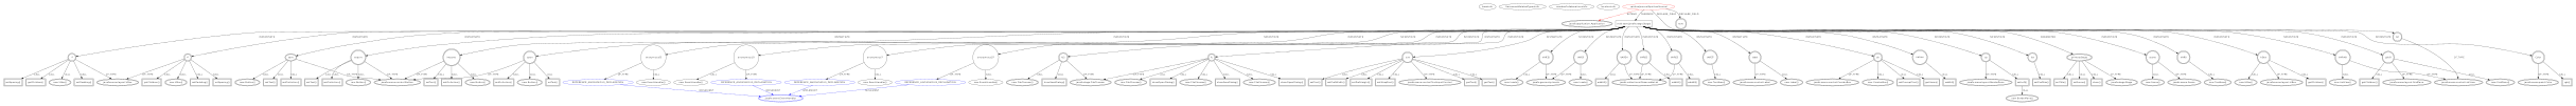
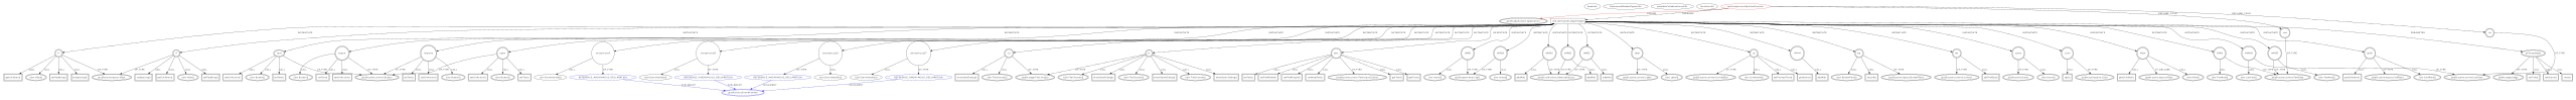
  digraph {
    fontname=Montserrat
    node [fontname=Montserrat isFrameworkType=true vertexType=INSIDE_CALL peripheries=2]
    edge [fontname=Montserrat]
    baseInfo [category=extension_graph graphId=3414 isAnonymous=false possibleRelation=true isFrameworkType="" vertexType="" peripheries=""]
    frameworkRelatedTypesInfo [0="javafx.application.Application" isFrameworkType="" vertexType="" peripheries=""]
    possibleCollaborationsInfo [0="3414~OVERRIDING_METHOD_DECLARATION-INSTANTIATION-~javafx.application.Application ~javafx.event.EventHandler ~false~true" isFrameworkType="" vertexType="" peripheries=""]
    locationInfo [contextSignature=SpiritualJournal filePath="/jwhistine-cs246/cs246-master/src/spiritualjournal/SpiritualJournal.java" graphId=3414 projectName="jwhistine-cs246" isFrameworkType="" vertexType="" peripheries=""]
    n5 [color=red isFrameworkType=false label="spiritualjournal.SpiritualJournal" vertexType=ROOT_CLIENT_CLASS_DECLARATION peripheries=""]
    n6 [label="javafx.application.Application" vertexType=FRAMEWORK_CLASS_TYPE]
    n7 [label=list shape=circle vertexType=FIELD_DECLARATION]
    n8 [label=text shape=circle vertexType=FIELD_DECLARATION]
    n9 [isFrameworkType=false label="void start(javafx.stage.Stage)" shape=box vertexType=OVERRIDING_METHOD_DECLARATION peripheries=""]
    n10 [label="javafx.scene.control.ListView" vertexType=FRAMEWORK_CLASS_TYPE]
+   n11 [label="javafx.scene.control.TextArea" vertexType=FRAMEWORK_CLASS_TYPE]
    n12 [label=primaryStage vertexType=PARAMETER_DECLARATION]
    n13 [label=VAR0 shape=circle vertexType=VARIABLE_EXPRESION]
    n14 [label=hBox shape=circle vertexType=VARIABLE_EXPRESION]
    n15 [label=grid1 shape=circle vertexType=VARIABLE_EXPRESION]
    n16 [label=v1 shape=circle vertexType=VARIABLE_EXPRESION]
    n17 [label=open shape=circle vertexType=VARIABLE_EXPRESION]
    n18 [isFrameworkType=false label=anonymous7 shape=circle vertexType=VARIABLE_EXPRESION peripheries=""]
    n19 [label=fc shape=circle vertexType=VARIABLE_EXPRESION]
    n20 [label=save shape=ellipse vertexType=VARIABLE_EXPRESION]
    n21 [isFrameworkType=false label=anonymous13 shape=circle vertexType=VARIABLE_EXPRESION peripheries=""]
    n22 [label=fc2 shape=circle vertexType=VARIABLE_EXPRESION]
    n23 [label=text shape=circle vertexType=VARIABLE_EXPRESION]
    n24 [label=export shape=circle vertexType=VARIABLE_EXPRESION]
    n25 [isFrameworkType=false label=anonymous21 shape=circle vertexType=VARIABLE_EXPRESION peripheries=""]
    n26 [label=imports shape=circle vertexType=VARIABLE_EXPRESION]
    n27 [isFrameworkType=false label=anonymous27 shape=circle vertexType=VARIABLE_EXPRESION peripheries=""]
    n28 [label=VAR32 shape=circle vertexType=VARIABLE_EXPRESION]
    n29 [label=VAR34 shape=circle vertexType=VARIABLE_EXPRESION]
    n30 [label=v2 shape=circle vertexType=VARIABLE_EXPRESION]
    n31 [label=VAR37 shape=circle vertexType=VARIABLE_EXPRESION]
    n32 [label=label shape=circle vertexType=VARIABLE_EXPRESION]
    n33 [label=cb shape=circle vertexType=VARIABLE_EXPRESION]
    n34 [label=VAR44 shape=circle vertexType=VARIABLE_EXPRESION]
    n35 [label=bp shape=circle vertexType=VARIABLE_EXPRESION]
    n36 [label=VAR48 shape=circle vertexType=VARIABLE_EXPRESION]
    n37 [label=list shape=circle vertexType=VARIABLE_EXPRESION]
    n38 [label=VAR51 shape=circle vertexType=VARIABLE_EXPRESION]
    n39 [label=VAR53 shape=circle vertexType=VARIABLE_EXPRESION]
    n40 [label=VAR55 shape=circle vertexType=VARIABLE_EXPRESION]
    n41 [label=scene shape=circle vertexType=VARIABLE_EXPRESION]
    n42 [label=Color shape=circle vertexType=VARIABLE_EXPRESION]
    n43 [label="javafx.stage.Stage" vertexType=FRAMEWORK_CLASS_TYPE]
    n44 [label="setTitle()" shape=box]
    n45 [label="setScene()" shape=box]
    n46 [label="show()" shape=box]
    n47 [label="new TextArea()" vertexType=CONSTRUCTOR_CALL]
    n48 [label="javafx.scene.layout.HBox" vertexType=FRAMEWORK_CLASS_TYPE]
    n49 [label="new HBox()" vertexType=CONSTRUCTOR_CALL]
    n50 [label="getChildren()" shape=box]
    n51 [label="javafx.scene.layout.GridPane" vertexType=FRAMEWORK_CLASS_TYPE]
    n52 [label="new GridPane()" vertexType=CONSTRUCTOR_CALL]
    n53 [label="getChildren()" shape=box]
    n54 [label="javafx.scene.layout.VBox" vertexType=FRAMEWORK_CLASS_TYPE]
    n55 [label="new VBox()" vertexType=CONSTRUCTOR_CALL]
    n56 [label="setPadding()" shape=box]
    n57 [label="setSpacing()" shape=box]
    n58 [label="getChildren()" shape=box]
    n59 [label="javafx.scene.control.Button" vertexType=FRAMEWORK_CLASS_TYPE]
    n60 [label="new Button()" vertexType=CONSTRUCTOR_CALL]
    n61 [label="setText()" shape=box]
    n62 [label="setOnAction()" shape=box]
    n63 [color=blue isFrameworkType=false label=REFERENCE_ANONYMOUS_DECLARATION vertexType=REFERENCE_ANONYMOUS_DECLARATION peripheries=""]
    n64 [isFrameworkType=false label="new EventHandler()" vertexType=CONSTRUCTOR_CALL peripheries=""]
    n65 [label="javafx.stage.FileChooser" vertexType=FRAMEWORK_CLASS_TYPE]
    n66 [label="new FileChooser()" vertexType=CONSTRUCTOR_CALL]
    n67 [label="showOpenDialog()" shape=box]
    n68 [label="new FileChooser()" vertexType=CONSTRUCTOR_CALL]
    n69 [label="showSaveDialog()" shape=box]
    n70 [label="new FileChooser()" vertexType=CONSTRUCTOR_CALL]
    n71 [label="showOpenDialog()" shape=box]
    n72 [label="new Button()" vertexType=CONSTRUCTOR_CALL]
    n73 [label="setText()" shape=box]
    n74 [label="setOnAction()" shape=box]
    n75 [color=blue isFrameworkType=false label=REFERENCE_ANONYMOUS_DECLARATION vertexType=REFERENCE_ANONYMOUS_DECLARATION peripheries=""]
    n76 [isFrameworkType=false label="new EventHandler()" vertexType=CONSTRUCTOR_CALL peripheries=""]
    n77 [label="new FileChooser()" vertexType=CONSTRUCTOR_CALL]
    n78 [label="showSaveDialog()" shape=box]
    n79 [label="javafx.scene.control.TextInputControl" vertexType=FRAMEWORK_CLASS_TYPE]
    n80 [label="getText()" shape=box]
    n81 [label="getText()" shape=box]
    n82 [label="setText()" shape=box]
    n83 [label="setPrefWidth()" shape=box]
    n84 [label="setPrefHeight()" shape=box]
    n85 [label="setWrapText()" shape=box]
    n86 [label="new Button()" vertexType=CONSTRUCTOR_CALL]
    n87 [label="setText()" shape=box]
    n88 [label="setOnAction()" shape=box]
    n89 [color=blue isFrameworkType=false label=REFERENCE_ANONYMOUS_DECLARATION vertexType=REFERENCE_ANONYMOUS_DECLARATION peripheries=""]
    n90 [isFrameworkType=false label="new EventHandler()" vertexType=CONSTRUCTOR_CALL peripheries=""]
    n91 [label="new Button()" vertexType=CONSTRUCTOR_CALL]
    n92 [label="setText()" shape=box]
    n93 [label="setOnAction()" shape=box]
    n94 [color=blue isFrameworkType=false label=REFERENCE_ANONYMOUS_DECLARATION vertexType=REFERENCE_ANONYMOUS_DECLARATION peripheries=""]
    n95 [isFrameworkType=false label="new EventHandler()" vertexType=CONSTRUCTOR_CALL peripheries=""]
    n96 [label="javafx.geometry.Insets" vertexType=FRAMEWORK_CLASS_TYPE]
    n97 [label="new Insets()" vertexType=CONSTRUCTOR_CALL]
    n98 [label="javafx.collections.ObservableList" vertexType=FRAMEWORK_INTERFACE_TYPE]
    n99 [label="addAll()" shape=box]
    n100 [label="new VBox()" vertexType=CONSTRUCTOR_CALL]
    n101 [label="setPadding()" shape=box]
    n102 [label="setSpacing()" shape=box]
    n103 [label="getChildren()" shape=box]
    n104 [label="new TextArea()" vertexType=CONSTRUCTOR_CALL]
    n105 [label="javafx.scene.control.Label" vertexType=FRAMEWORK_CLASS_TYPE]
    n106 [label="new Label()" vertexType=CONSTRUCTOR_CALL]
    n107 [label="javafx.scene.control.ComboBox" vertexType=FRAMEWORK_CLASS_TYPE]
    n108 [label="new ComboBox()" vertexType=CONSTRUCTOR_CALL]
    n109 [label="setPromptText()" shape=box]
    n110 [label="getItems()" shape=box]
    n111 [label="addAll()" shape=box]
    n112 [label="javafx.scene.layout.BorderPane" vertexType=FRAMEWORK_CLASS_TYPE]
    n113 [label="new BorderPane()" vertexType=CONSTRUCTOR_CALL]
    n114 [label="setLeft()" shape=box]
    n115 [label="new ListView()" vertexType=CONSTRUCTOR_CALL]
+   n116 [label="javafx.scene.control.Control" vertexType=FRAMEWORK_CLASS_TYPE]
    n117 [label="setPrefSize()" shape=box]
    n118 [label="new Insets()" vertexType=CONSTRUCTOR_CALL]
    n119 [label="addAll()" shape=box]
    n120 [label="addAll()" shape=box]
    n121 [label="javafx.scene.Scene" vertexType=FRAMEWORK_CLASS_TYPE]
    n122 [label="new Scene()" vertexType=CONSTRUCTOR_CALL]
    n123 [label="javafx.scene.paint.Color" vertexType=FRAMEWORK_CLASS_TYPE]
    n124 [label="rgb()" shape=box]
    n125 [color=blue label="javafx.event.EventHandler" vertexType=FRAMEWORK_INTERFACE_TYPE]
    n5 -> n6 [color=red label=EXTEND]
    n5 -> n7 [label=DECLARE_FIELD]
    n5 -> n8 [label=DECLARE_FIELD]
    n5 -> n9 [label=OVERRIDE]
    n7 -> n10 [label=OF_TYPE]
+   n8 -> n11 [label=OF_TYPE]
    n9 -> n12 [label=PARAMETER]
    n9 -> n13 [label=INSTANTIATE]
    n9 -> n14 [label=INSTANTIATE]
    n9 -> n15 [label=INSTANTIATE]
    n9 -> n16 [label=INSTANTIATE]
    n9 -> n17 [label=INSTANTIATE]
    n9 -> n18 [label=INSTANTIATE]
    n9 -> n19 [label=INSTANTIATE]
    n9 -> n20 [label=INSTANTIATE]
    n9 -> n21 [label=INSTANTIATE]
    n9 -> n22 [label=INSTANTIATE]
    n9 -> n23 [label=INSTANTIATE]
    n9 -> n24 [label=INSTANTIATE]
    n9 -> n25 [label=INSTANTIATE]
    n9 -> n26 [label=INSTANTIATE]
    n9 -> n27 [label=INSTANTIATE]
    n9 -> n28 [label=INSTANTIATE]
    n9 -> n29 [label=INSTANTIATE]
    n9 -> n30 [label=INSTANTIATE]
    n9 -> n31 [label=INSTANTIATE]
    n9 -> n32 [label=INSTANTIATE]
    n9 -> n33 [label=INSTANTIATE]
    n9 -> n34 [label=INSTANTIATE]
    n9 -> n35 [label=INSTANTIATE]
    n9 -> n36 [label=INSTANTIATE]
    n9 -> n37 [label=INSTANTIATE]
    n9 -> n38 [label=INSTANTIATE]
    n9 -> n39 [label=INSTANTIATE]
    n9 -> n40 [label=INSTANTIATE]
    n9 -> n41 [label=INSTANTIATE]
    n9 -> n42 [label=INSTANTIATE]
    n12 -> n43 [label=OF_TYPE]
    n12 -> n44 [label=CALL]
    n12 -> n45 [label=CALL]
    n12 -> n46 [label=CALL]
+   n13 -> n11 [label=OF_TYPE]
    n13 -> n47 [label=CALL]
-   n14 -> n48 [label=OF_TYPE]
+   n14 -> n48 [label=OF_DECLARE]
    n14 -> n49 [label=CALL]
    n14 -> n50 [label=CALL]
    n15 -> n51 [label=OF_TYPE]
    n15 -> n52 [label=CALL]
    n15 -> n53 [label=CALL]
    n16 -> n54 [label=OF_TYPE]
    n16 -> n55 [label=CALL]
    n16 -> n56 [label=CALL]
    n16 -> n57 [label=CALL]
    n16 -> n58 [label=CALL]
    n17 -> n59 [label=OF_TYPE]
    n17 -> n60 [label=CALL]
    n17 -> n61 [label=CALL]
    n17 -> n62 [label=CALL]
    n18 -> n63 [label=OF_TYPE]
    n18 -> n64 [label=CALL]
    n19 -> n65 [label=OF_TYPE]
    n19 -> n66 [label=CALL]
    n19 -> n67 [label=CALL]
    n19 -> n68 [label=CALL]
    n19 -> n69 [label=CALL]
    n19 -> n70 [label=CALL]
    n19 -> n71 [label=CALL]
    n20 -> n59 [label=OF_TYPE]
    n20 -> n72 [label=CALL]
    n20 -> n73 [label=CALL]
    n20 -> n74 [label=CALL]
    n21 -> n75 [label=OF_TYPE]
    n21 -> n76 [label=CALL]
    n22 -> n65 [label=OF_TYPE]
    n22 -> n77 [label=CALL]
    n22 -> n78 [label=CALL]
    n23 -> n79 [label=OF_TYPE]
    n23 -> n80 [label=CALL]
    n23 -> n81 [label=CALL]
    n23 -> n82 [label=CALL]
    n23 -> n83 [label=CALL]
    n23 -> n84 [label=CALL]
    n23 -> n85 [label=CALL]
    n24 -> n59 [label=OF_TYPE]
    n24 -> n86 [label=CALL]
    n24 -> n87 [label=CALL]
    n24 -> n88 [label=CALL]
    n25 -> n89 [label=OF_TYPE]
    n25 -> n90 [label=CALL]
    n26 -> n59 [label=OF_TYPE]
    n26 -> n91 [label=CALL]
    n26 -> n92 [label=CALL]
    n26 -> n93 [label=CALL]
    n27 -> n94 [label=OF_TYPE]
    n27 -> n95 [label=CALL]
    n28 -> n96 [label=OF_TYPE]
    n28 -> n97 [label=CALL]
    n29 -> n98 [label=OF_TYPE]
    n29 -> n99 [label=CALL]
    n30 -> n54 [label=OF_TYPE]
    n30 -> n100 [label=CALL]
    n30 -> n101 [label=CALL]
    n30 -> n102 [label=CALL]
    n30 -> n103 [label=CALL]
+   n31 -> n11 [label=OF_TYPE]
    n31 -> n104 [label=CALL]
    n32 -> n105 [label=OF_TYPE]
    n32 -> n106 [label=CALL]
    n33 -> n107 [label=OF_TYPE]
    n33 -> n108 [label=CALL]
    n33 -> n109 [label=CALL]
    n33 -> n110 [label=CALL]
    n34 -> n111 [label=CALL]
    n35 -> n112 [label=OF_TYPE]
-   n114 -> n113 [label=CALL]
+   n35 -> n113 [label=CALL]
    n35 -> n114 [label=CALL]
    n36 -> n10 [label=OF_TYPE]
    n36 -> n115 [label=CALL]
+   n37 -> n116 [label=OF_TYPE]
    n37 -> n117 [label=CALL]
    n38 -> n96 [label=OF_TYPE]
    n38 -> n118 [label=CALL]
    n39 -> n98 [label=OF_TYPE]
    n39 -> n119 [label=CALL]
    n40 -> n98 [label=OF_TYPE]
    n40 -> n120 [label=CALL]
    n41 -> n121 [label=OF_TYPE]
    n41 -> n122 [label=CALL]
    n42 -> n123 [label=OF_TYPE]
    n42 -> n124 [label=CALL]
    n63 -> n125 [color=blue label=IMPLEMENT]
    n75 -> n125 [color=blue label=IMPLEMENT]
    n89 -> n125 [color=blue label=IMPLEMENT]
    n94 -> n125 [color=blue label=IMPLEMENT]
  }
